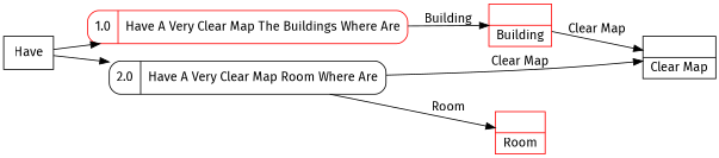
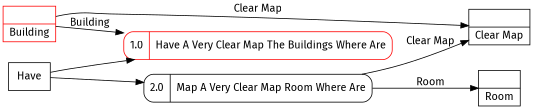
  digraph {
    fontname="Fira Sans"
    rankdir=LR
    node [fontname="Fira Sans" shape=record]
    edge [fontname="Fira Sans"]
    n1 [label="<f0>  |<f1> Clear Map "]
-   n2 [color=red label="<f0>  |<f1> Room "]
+   n2 [color=black label="<f0>  |<f1> Room "]
    n3 [color=red label="<f0>  |<f1> Building "]
    n4 [label=Have shape=box]
    n5 [color=red label="{<f0> 1.0|<f1> Have A Very Clear Map The Buildings Where Are }" shape=Mrecord]
-   n6 [label="{<f0> 2.0|<f1> Have A Very Clear Map Room Where Are }" shape=Mrecord]
+   n6 [label="{<f0> 2.0|<f1> Map A Very Clear Map Room Where Are }" shape=Mrecord]
    n3 -> n1 [label="Clear Map"]
    n4 -> n5
    n4 -> n6
-   n5 -> n3 [label=Building]
+   n3 -> n5 [label=Building]
    n6 -> n1 [label="Clear Map"]
    n6 -> n2 [label=Room]
  }
